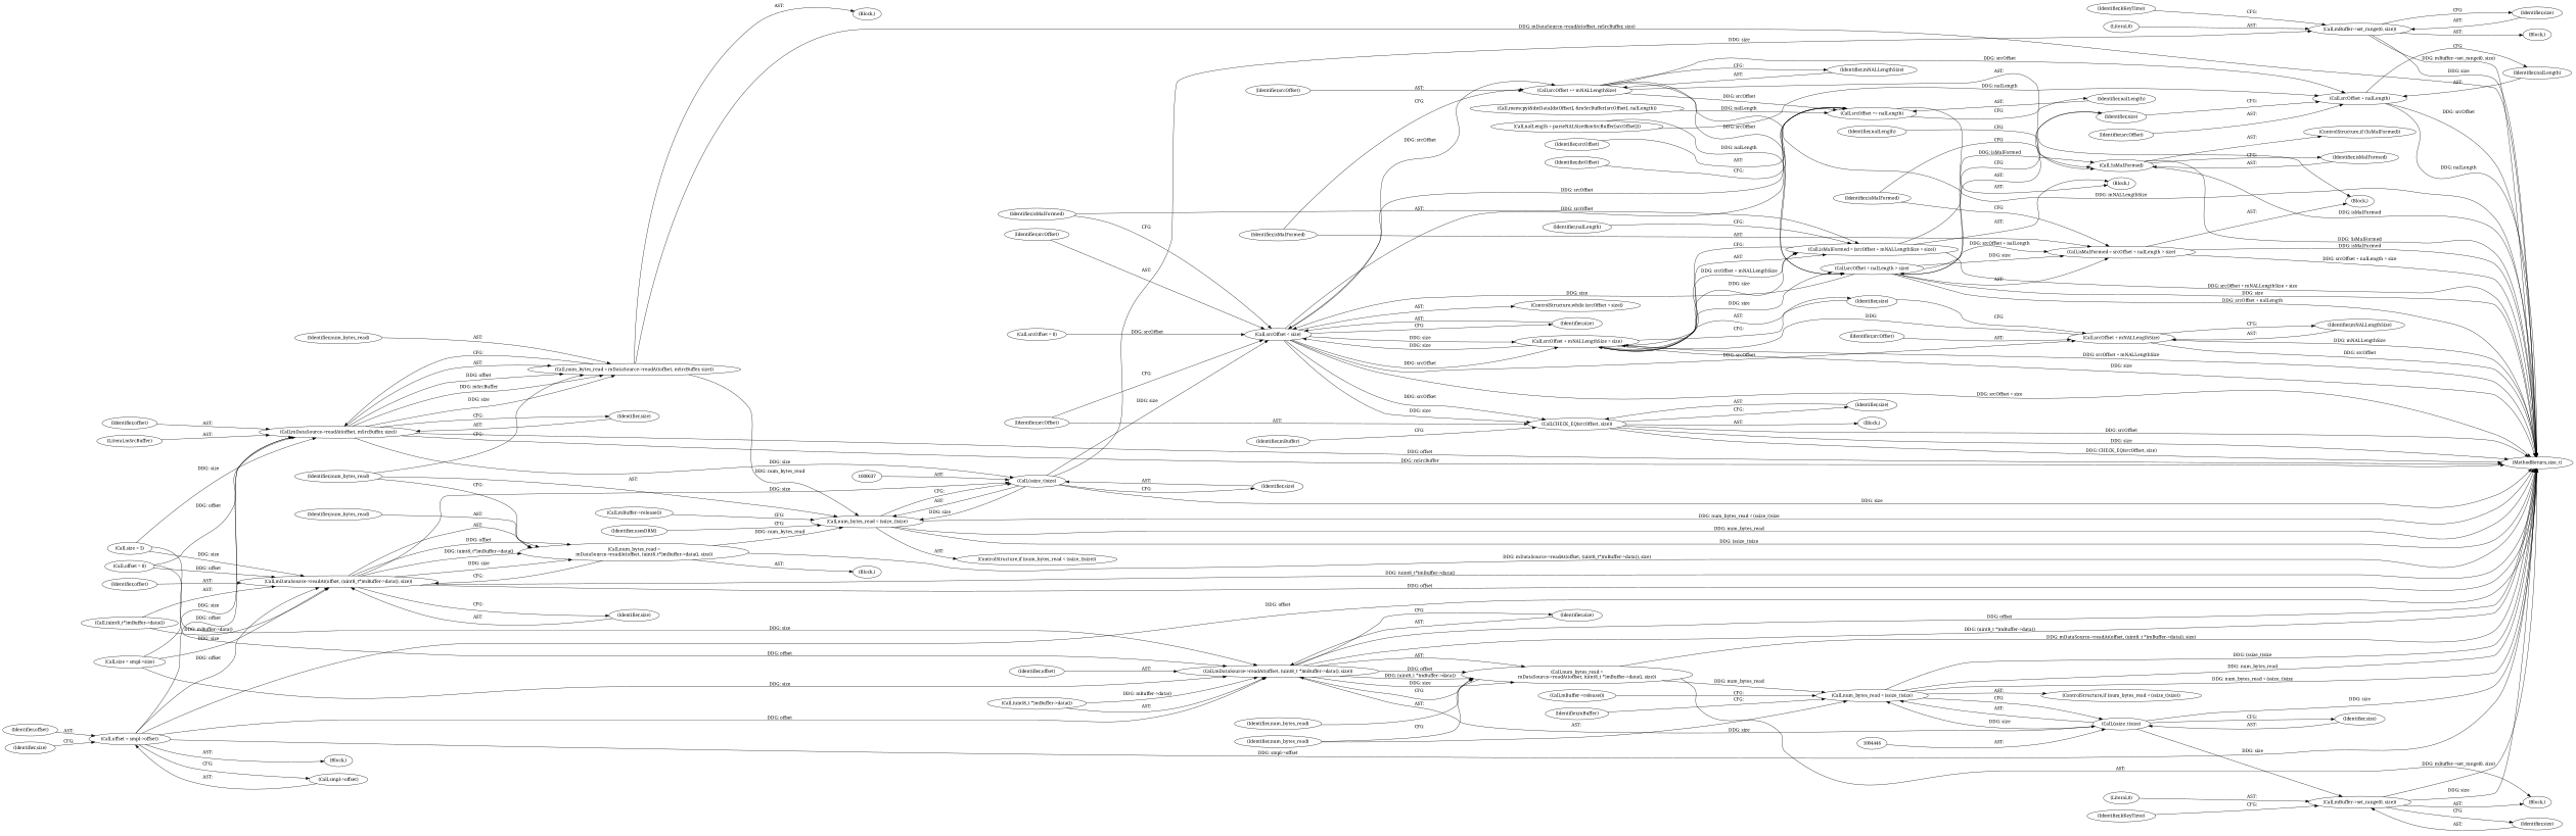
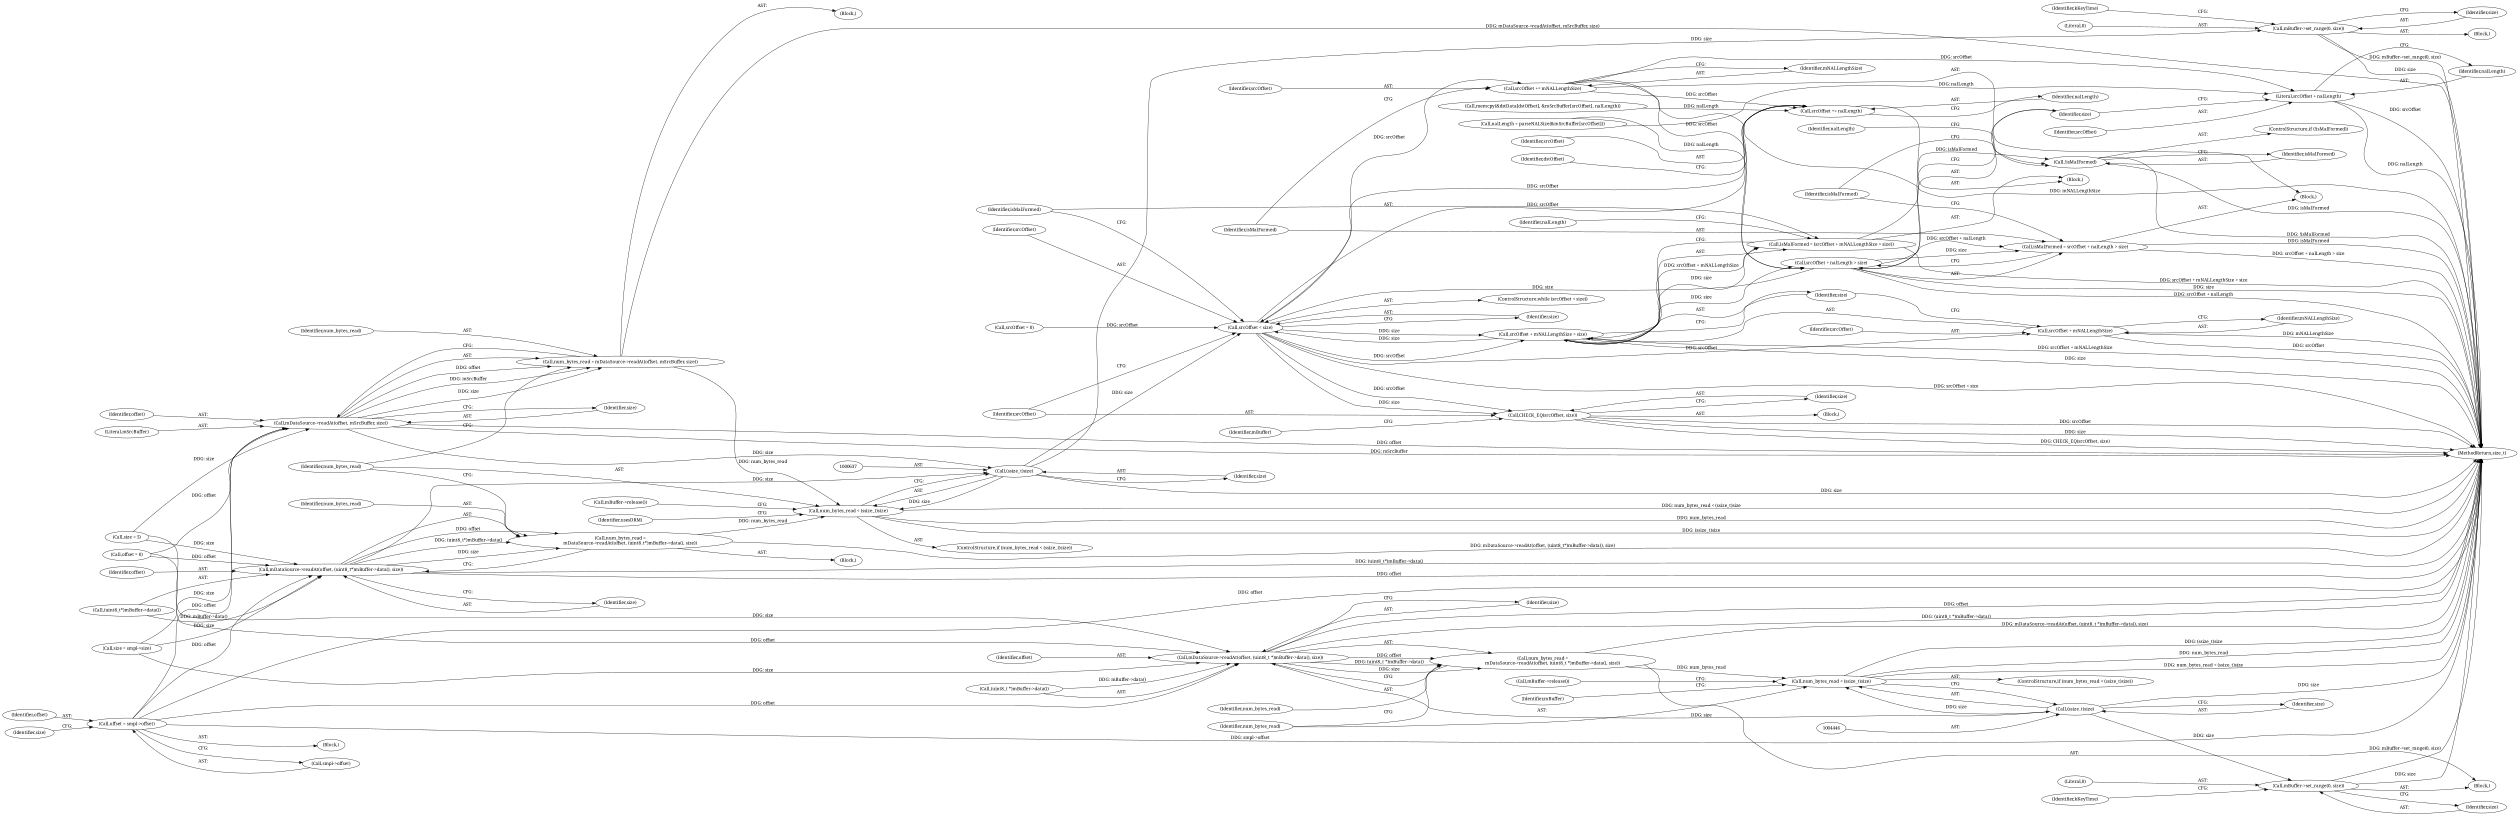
  digraph {
    fontname="Noto Serif"
    rankdir=LR
    node [fontname="Noto Serif"]
    edge [fontname="Noto Serif"]
    n1 [label="(Call,offset = smpl->offset)"]
    n2 [label="(Call,mDataSource->readAt(offset, (uint8_t *)mBuffer->data(), size))"]
    n3 [label="(Call,mDataSource->readAt(offset, (uint8_t*)mBuffer->data(), size))"]
    n4 [label="(Call,mDataSource->readAt(offset, mSrcBuffer, size))"]
    n5 [label="(MethodReturn,size_t)"]
    n6 [label="(Block,)"]
    n7 [label="(Call,smpl->offset)"]
    n8 [label="(Call,num_bytes_read =\n                mDataSource->readAt(offset, (uint8_t *)mBuffer->data(), size))"]
    n9 [label="(Call,(ssize_t)size)"]
    n10 [label="(Identifier,size)"]
    n11 [label="(Call,num_bytes_read =\n                mDataSource->readAt(offset, (uint8_t*)mBuffer->data(), size))"]
    n12 [label="(Call,(ssize_t)size)"]
    n13 [label="(Identifier,size)"]
    n14 [label="(Call,num_bytes_read = mDataSource->readAt(offset, mSrcBuffer, size))"]
    n15 [label="(Identifier,size)"]
    n16 [label="(Call,num_bytes_read < (ssize_t)size)"]
    n17 [label="(Block,)"]
    n18 [label="(Call,mBuffer->set_range(0, size))"]
    n19 [label="(Identifier,size)"]
    n20 [label="(ControlStructure,if (num_bytes_read < (ssize_t)size))"]
    n21 [label="(Identifier,size)"]
    n22 [label="(Call,num_bytes_read < (ssize_t)size)"]
    n23 [label="(Block,)"]
    n24 [label="(Call,mBuffer->set_range(0, size))"]
    n25 [label="(Call,srcOffset < size)"]
    n26 [label="(Identifier,size)"]
    n27 [label="(ControlStructure,if (num_bytes_read < (ssize_t)size))"]
    n28 [label="(Identifier,size)"]
    n29 [label="(Block,)"]
    n30 [label="(Call,srcOffset + mNALLengthSize > size)"]
    n31 [label="(Call,srcOffset + mNALLengthSize)"]
    n32 [label="(Call,srcOffset += mNALLengthSize)"]
    n33 [label="(Call,srcOffset += nalLength)"]
    n34 [label="(Call,CHECK_EQ(srcOffset, size))"]
    n35 [label="(ControlStructure,while (srcOffset < size))"]
    n36 [label="(Identifier,size)"]
    n37 [label="(Call,isMalFormed = (srcOffset + mNALLengthSize > size))"]
    n38 [label="(Call,srcOffset + nalLength > size)"]
    n39 [label="(Identifier,size)"]
    n40 [label="(Identifier,mNALLengthSize)"]
    n41 [label="(Block,)"]
-   n42 [label="(Call,srcOffset + nalLength)"]
+   n42 [label="(Literal,srcOffset + nalLength)"]
    n43 [label="(Identifier,mNALLengthSize)"]
    n44 [label="(Block,)"]
    n45 [label="(Identifier,nalLength)"]
    n46 [label="(Block,)"]
    n47 [label="(Identifier,size)"]
    n48 [label="(Call,!isMalFormed)"]
    n49 [label="(Call,isMalFormed = srcOffset + nalLength > size)"]
    n50 [label="(Identifier,size)"]
    n51 [label="(ControlStructure,if (!isMalFormed))"]
    n52 [label="(Identifier,isMalFormed)"]
    n53 [label="(Identifier,nalLength)"]
    n54 [label="(Block,)"]
    n55 [label="(Call,memcpy(&dstData[dstOffset], &mSrcBuffer[srcOffset], nalLength))"]
    n56 [label="(Call,srcOffset = 0)"]
    n57 [label="(Call,mBuffer->release())"]
    n58 [label="(Identifier,isMalFormed)"]
    n59 [label="(Identifier,nalLength)"]
    n60 [label="(Identifier,srcOffset)"]
    n61 [label="(Identifier,srcOffset)"]
    n62 [label="(Call,mBuffer->release())"]
    n63 [label="(Identifier,offset)"]
    n64 [label="(Identifier,srcOffset)"]
    n65 [label="(Identifier,num_bytes_read)"]
    n66 [label="(Literal,0)"]
    n67 [label="(Identifier,srcOffset)"]
    n68 [label="(Call,offset = 0)"]
    n69 [label="(Identifier,num_bytes_read)"]
    n70 [label="(Identifier,offset)"]
    n71 [label="(Identifier,srcOffset)"]
    n72 [label="(Identifier,usesDRM)"]
    n73 [label="(Identifier,kKeyTime)"]
    n74 [label="(Literal,mSrcBuffer)"]
    n75 [label="(Call,(uint8_t *)mBuffer->data())"]
    n76 [label="(Identifier,num_bytes_read)"]
    n77 [label="(Identifier,mBuffer)"]
    n78 [label="(Identifier,dstOffset)"]
    n79 [label="(Identifier,num_bytes_read)"]
    n80 [label="(Identifier,mBuffer)"]
    n81 [label="(Identifier,size)"]
    n82 [label="(Identifier,offset)"]
    n83 [label="(Identifier,offset)"]
    n84 [label="(Identifier,nalLength)"]
    n85 [label="(Identifier,isMalFormed)"]
    n86 [label="(Call,(uint8_t*)mBuffer->data())"]
    n87 [label="(Identifier,isMalFormed)"]
    n88 [label="(Identifier,srcOffset)"]
    n89 [label="(Identifier,kKeyTime)"]
    n90 [label="(Call,size = smpl->size)"]
    n91 [label="(Call,size = 5)"]
    n92 [label="(Identifier,num_bytes_read)"]
    n93 [label="(Literal,0)"]
    n94 [label="(Call,nalLength = parseNALSize(&mSrcBuffer[srcOffset]))"]
    n95 [label=1004446]
    1000637
    n1 -> n2 [label="DDG: offset"]
    n1 -> n3 [label="DDG: offset"]
    n1 -> n4 [label="DDG: offset"]
    n1 -> n5 [label="DDG: offset"]
    n1 -> n5 [label="DDG: smpl->offset"]
    n1 -> n6 [label="AST: "]
    n1 -> n7 [label="CFG: "]
    n2 -> n5 [label="DDG: offset"]
    n2 -> n5 [label="DDG: (uint8_t *)mBuffer->data()"]
    n2 -> n8 [label="AST: "]
    n2 -> n8 [label="DDG: offset"]
    n2 -> n8 [label="DDG: (uint8_t *)mBuffer->data()"]
    n2 -> n8 [label="DDG: size"]
    n2 -> n9 [label="DDG: size"]
    n2 -> n10 [label="CFG: "]
    n3 -> n5 [label="DDG: (uint8_t*)mBuffer->data()"]
    n3 -> n5 [label="DDG: offset"]
    n3 -> n11 [label="AST: "]
    n3 -> n11 [label="DDG: offset"]
    n3 -> n11 [label="DDG: (uint8_t*)mBuffer->data()"]
    n3 -> n11 [label="DDG: size"]
    n3 -> n12 [label="DDG: size"]
    n3 -> n13 [label="CFG: "]
    n4 -> n5 [label="DDG: offset"]
    n4 -> n5 [label="DDG: mSrcBuffer"]
    n4 -> n12 [label="DDG: size"]
    n4 -> n14 [label="AST: "]
    n4 -> n14 [label="DDG: offset"]
    n4 -> n14 [label="DDG: mSrcBuffer"]
    n4 -> n14 [label="DDG: size"]
    n4 -> n15 [label="CFG: "]
    n7 -> n1 [label="AST: "]
    n8 -> n2 [label="CFG: "]
    n8 -> n5 [label="DDG: mDataSource->readAt(offset, (uint8_t *)mBuffer->data(), size)"]
    n8 -> n16 [label="DDG: num_bytes_read"]
    n8 -> n17 [label="AST: "]
    n9 -> n5 [label="DDG: size"]
    n9 -> n16 [label="AST: "]
    n9 -> n16 [label="DDG: size"]
    n9 -> n18 [label="DDG: size"]
    n9 -> n19 [label="CFG: "]
    n10 -> n2 [label="AST: "]
    n11 -> n3 [label="CFG: "]
    n11 -> n5 [label="DDG: mDataSource->readAt(offset, (uint8_t*)mBuffer->data(), size)"]
    n11 -> n22 [label="DDG: num_bytes_read"]
    n11 -> n23 [label="AST: "]
    n12 -> n5 [label="DDG: size"]
    n12 -> n22 [label="AST: "]
    n12 -> n22 [label="DDG: size"]
    n12 -> n24 [label="DDG: size"]
    n12 -> n25 [label="DDG: size"]
    n12 -> n26 [label="CFG: "]
    n13 -> n3 [label="AST: "]
    n14 -> n4 [label="CFG: "]
    n14 -> n5 [label="DDG: mDataSource->readAt(offset, mSrcBuffer, size)"]
    n14 -> n22 [label="DDG: num_bytes_read"]
    n14 -> n54 [label="AST: "]
    n15 -> n4 [label="AST: "]
    n16 -> n5 [label="DDG: num_bytes_read < (ssize_t)size"]
    n16 -> n5 [label="DDG: (ssize_t)size"]
    n16 -> n5 [label="DDG: num_bytes_read"]
    n16 -> n9 [label="CFG: "]
    n16 -> n20 [label="AST: "]
    n18 -> n5 [label="DDG: mBuffer->set_range(0, size)"]
    n18 -> n5 [label="DDG: size"]
    n18 -> n17 [label="AST: "]
    n18 -> n21 [label="CFG: "]
    n19 -> n9 [label="AST: "]
    n21 -> n18 [label="AST: "]
    n22 -> n5 [label="DDG: num_bytes_read"]
    n22 -> n5 [label="DDG: (ssize_t)size"]
    n22 -> n5 [label="DDG: num_bytes_read < (ssize_t)size"]
    n22 -> n12 [label="CFG: "]
    n22 -> n27 [label="AST: "]
    n24 -> n5 [label="DDG: mBuffer->set_range(0, size)"]
    n24 -> n5 [label="DDG: size"]
    n24 -> n28 [label="CFG: "]
    n24 -> n29 [label="AST: "]
    n25 -> n5 [label="DDG: srcOffset < size"]
    n25 -> n30 [label="DDG: srcOffset"]
    n25 -> n30 [label="DDG: size"]
    n25 -> n31 [label="DDG: srcOffset"]
    n25 -> n32 [label="DDG: srcOffset"]
    n25 -> n33 [label="DDG: srcOffset"]
    n25 -> n34 [label="DDG: srcOffset"]
    n25 -> n34 [label="DDG: size"]
    n25 -> n35 [label="AST: "]
    n25 -> n36 [label="CFG: "]
    n26 -> n12 [label="AST: "]
    n28 -> n24 [label="AST: "]
    n30 -> n5 [label="DDG: srcOffset + mNALLengthSize"]
    n30 -> n5 [label="DDG: size"]
    n30 -> n25 [label="DDG: size"]
    n30 -> n37 [label="AST: "]
    n30 -> n37 [label="DDG: srcOffset + mNALLengthSize"]
    n30 -> n37 [label="DDG: size"]
    n30 -> n38 [label="DDG: size"]
    n30 -> n39 [label="CFG: "]
    n31 -> n5 [label="DDG: srcOffset"]
    n31 -> n5 [label="DDG: mNALLengthSize"]
-   n31 -> n30 [label="DDG: "]
+   n31 -> n30 [label="AST: "]
    n31 -> n40 [label="CFG: "]
    n32 -> n5 [label="DDG: mNALLengthSize"]
    n32 -> n33 [label="DDG: srcOffset"]
    n32 -> n38 [label="DDG: srcOffset"]
    n32 -> n41 [label="AST: "]
    n32 -> n42 [label="DDG: srcOffset"]
    n32 -> n43 [label="CFG: "]
    n33 -> n25 [label="DDG: srcOffset"]
    n33 -> n44 [label="AST: "]
    n33 -> n45 [label="CFG: "]
    n34 -> n5 [label="DDG: srcOffset"]
    n34 -> n5 [label="DDG: size"]
    n34 -> n5 [label="DDG: CHECK_EQ(srcOffset, size)"]
    n34 -> n46 [label="AST: "]
    n34 -> n47 [label="CFG: "]
    n36 -> n25 [label="AST: "]
    n37 -> n5 [label="DDG: srcOffset + mNALLengthSize > size"]
    n37 -> n30 [label="CFG: "]
    n37 -> n44 [label="AST: "]
    n37 -> n48 [label="DDG: isMalFormed"]
    n38 -> n5 [label="DDG: size"]
    n38 -> n5 [label="DDG: srcOffset + nalLength"]
    n38 -> n25 [label="DDG: size"]
    n38 -> n49 [label="AST: "]
    n38 -> n49 [label="DDG: srcOffset + nalLength"]
    n38 -> n49 [label="DDG: size"]
    n38 -> n50 [label="CFG: "]
    n39 -> n30 [label="AST: "]
    n39 -> n31 [label="CFG: "]
    n40 -> n31 [label="AST: "]
    n42 -> n5 [label="DDG: srcOffset"]
    n42 -> n5 [label="DDG: nalLength"]
    n42 -> n53 [label="CFG: "]
    n43 -> n32 [label="AST: "]
    n45 -> n33 [label="AST: "]
    n47 -> n34 [label="AST: "]
    n48 -> n5 [label="DDG: isMalFormed"]
    n48 -> n5 [label="DDG: !isMalFormed"]
    n48 -> n51 [label="AST: "]
    n48 -> n52 [label="CFG: "]
    n49 -> n5 [label="DDG: isMalFormed"]
    n49 -> n5 [label="DDG: srcOffset + nalLength > size"]
+   n49 -> n38 [label="CFG: "]
    n49 -> n41 [label="AST: "]
    n50 -> n38 [label="AST: "]
    n50 -> n42 [label="CFG: "]
    n52 -> n48 [label="AST: "]
    n53 -> n42 [label="AST: "]
    n55 -> n33 [label="DDG: nalLength"]
    n56 -> n25 [label="DDG: srcOffset"]
    n57 -> n22 [label="CFG: "]
    n58 -> n48 [label="CFG: "]
    n58 -> n49 [label="CFG: "]
    n59 -> n37 [label="CFG: "]
    n60 -> n25 [label="AST: "]
    n61 -> n25 [label="CFG: "]
    n61 -> n34 [label="AST: "]
    n62 -> n16 [label="CFG: "]
    n63 -> n1 [label="AST: "]
    n64 -> n33 [label="AST: "]
    n65 -> n8 [label="CFG: "]
    n65 -> n16 [label="AST: "]
    n66 -> n18 [label="AST: "]
    n67 -> n42 [label="AST: "]
    n68 -> n2 [label="DDG: offset"]
    n68 -> n3 [label="DDG: offset"]
    n68 -> n4 [label="DDG: offset"]
    n69 -> n8 [label="AST: "]
    n70 -> n4 [label="AST: "]
    n71 -> n31 [label="AST: "]
    n72 -> n22 [label="CFG: "]
    n73 -> n24 [label="CFG: "]
    n74 -> n4 [label="AST: "]
    n75 -> n2 [label="AST: "]
    n75 -> n2 [label="DDG: mBuffer->data()"]
    n76 -> n14 [label="AST: "]
    n77 -> n34 [label="CFG: "]
    n78 -> n33 [label="CFG: "]
    n79 -> n11 [label="AST: "]
    n80 -> n16 [label="CFG: "]
    n81 -> n1 [label="CFG: "]
    n82 -> n2 [label="AST: "]
    n83 -> n3 [label="AST: "]
    n84 -> n48 [label="CFG: "]
    n85 -> n32 [label="CFG: "]
    n85 -> n49 [label="AST: "]
    n86 -> n3 [label="AST: "]
    n86 -> n3 [label="DDG: mBuffer->data()"]
    n87 -> n25 [label="CFG: "]
    n87 -> n37 [label="AST: "]
    n88 -> n32 [label="AST: "]
    n89 -> n18 [label="CFG: "]
    n90 -> n2 [label="DDG: size"]
    n90 -> n3 [label="DDG: size"]
    n90 -> n4 [label="DDG: size"]
    n91 -> n2 [label="DDG: size"]
    n91 -> n3 [label="DDG: size"]
    n91 -> n4 [label="DDG: size"]
    n92 -> n11 [label="CFG: "]
    n92 -> n14 [label="CFG: "]
    n92 -> n22 [label="AST: "]
    n93 -> n24 [label="AST: "]
    n94 -> n38 [label="DDG: nalLength"]
    n94 -> n42 [label="DDG: nalLength"]
    n95 -> n9 [label="AST: "]
    1000637 -> n12 [label="AST: "]
  }
